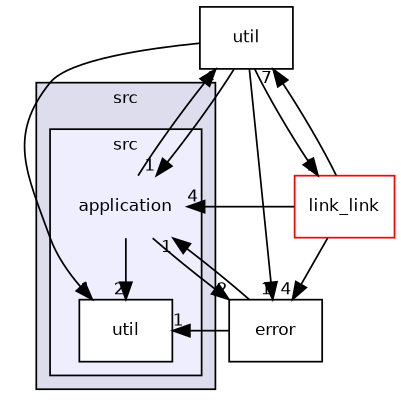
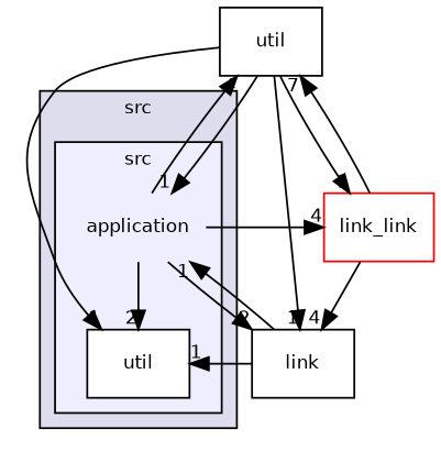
  digraph {
    compound=true
    node [fontname=Helvetica fontsize=10 shape=box]
    edge [headlabel=1 labeldistance=1.5 labelfontname=Helvetica labelfontsize=10]
    n1 [label=application shape=plaintext]
    n2 [color=black fillcolor=white label=util style=filled]
    n3 [label=util]
-   n4 [label=error]
+   n4 [label=link]
    n5 [color=red fillcolor=white label=link_link style=filled]
    subgraph cluster_1 {
      bgcolor="#ddddee"
      fontname=Helvetica
      fontsize=10
      label=src
      pencolor=black
      subgraph cluster_2 {
        bgcolor="#eeeeff"
        fontname=Helvetica
        fontsize=10
        label=src
        pencolor=black
        n1
        n2
      }
    }
    n1 -> n2 [headlabel=2]
    n1 -> n3 [headlabel=4]
    n1 -> n4 [headlabel=2]
-   n5 -> n1 [headlabel=4]
+   n1 -> n5 [headlabel=4]
    n3 -> n1
    n3 -> n2
    n3 -> n4
    n3 -> n5
    n4 -> n1
    n4 -> n2
    n5 -> n3 [headlabel=7]
    n5 -> n4 [headlabel=4]
  }
